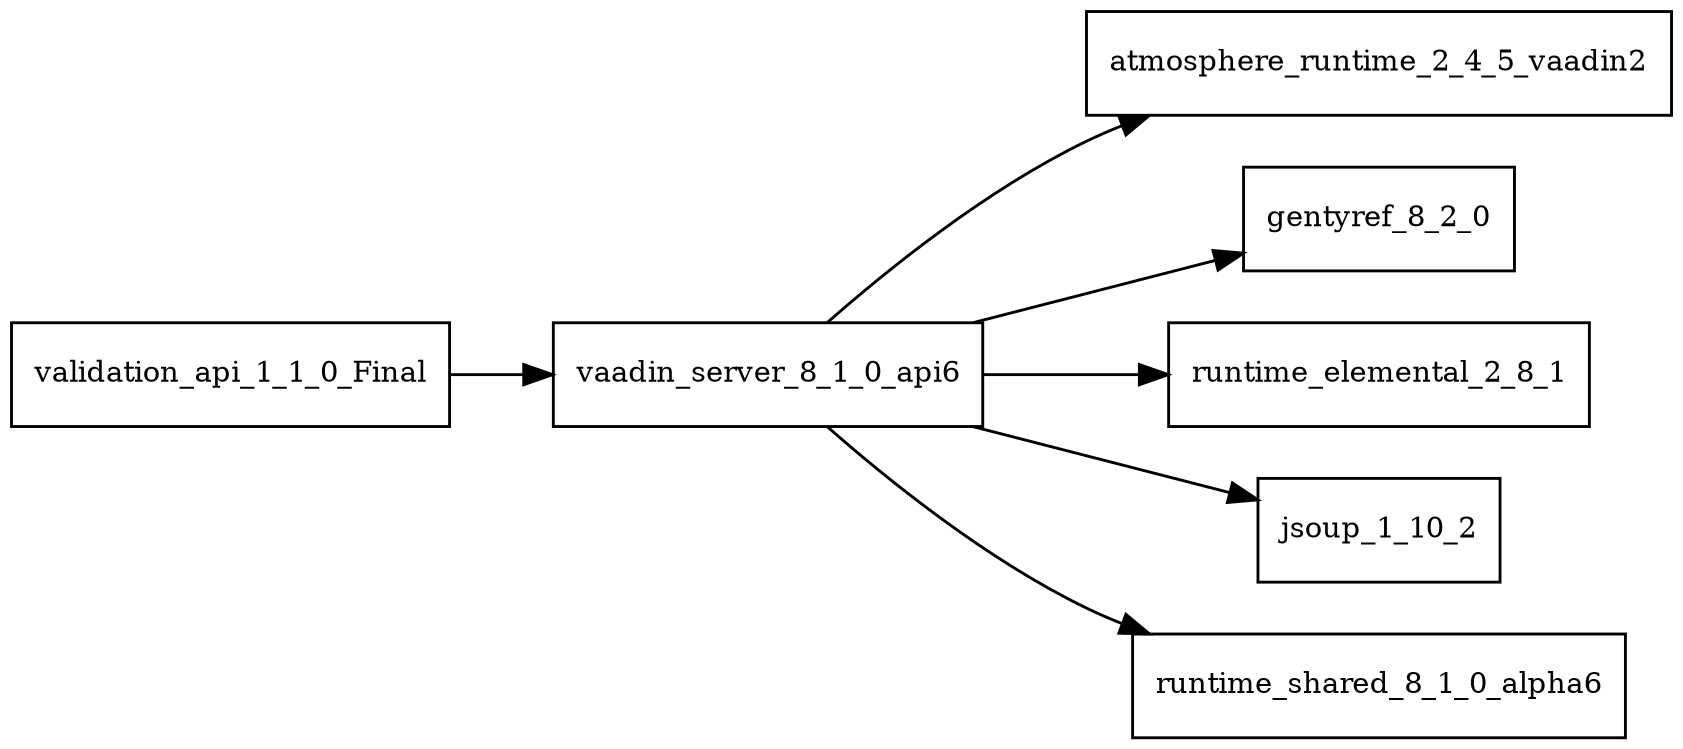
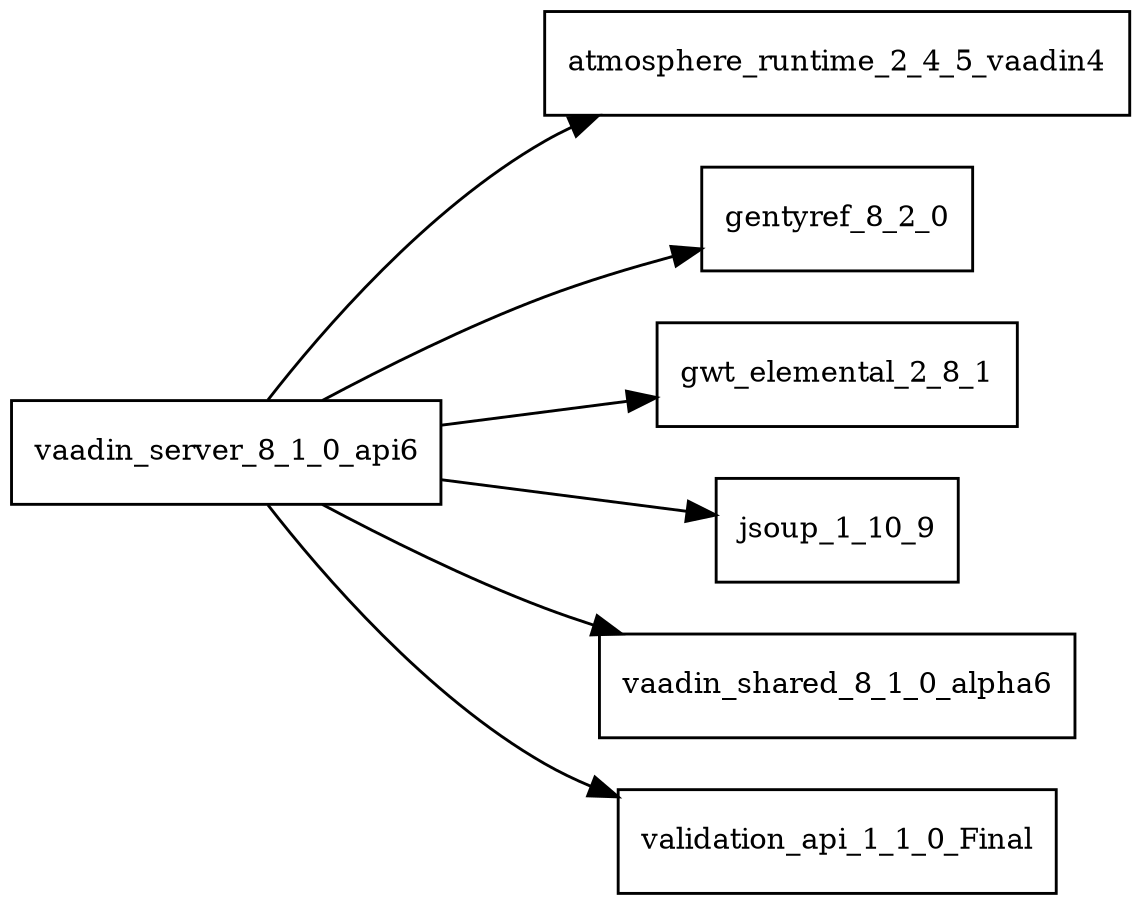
  digraph {
    rankdir=LR
    node [fontsize=10.0 shape=box]
    n1 [label=vaadin_server_8_1_0_api6]
-   atmosphere_runtime_2_4_5_vaadin2
+   atmosphere_runtime_2_4_5_vaadin2 [label=atmosphere_runtime_2_4_5_vaadin4]
    n3 [label=gentyref_8_2_0]
-   gwt_elemental_2_8_1 [label=runtime_elemental_2_8_1]
-   jsoup_1_10_2
-   vaadin_shared_8_1_0_alpha6 [label=runtime_shared_8_1_0_alpha6]
+   gwt_elemental_2_8_1
+   jsoup_1_10_2 [label=jsoup_1_10_9]
+   vaadin_shared_8_1_0_alpha6
    validation_api_1_1_0_Final
    n1 -> atmosphere_runtime_2_4_5_vaadin2
    n1 -> n3
    n1 -> gwt_elemental_2_8_1
    n1 -> jsoup_1_10_2
    n1 -> vaadin_shared_8_1_0_alpha6
-   validation_api_1_1_0_Final -> n1
+   n1 -> validation_api_1_1_0_Final
  }
